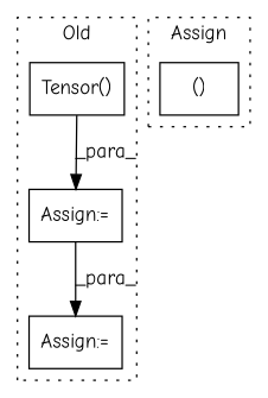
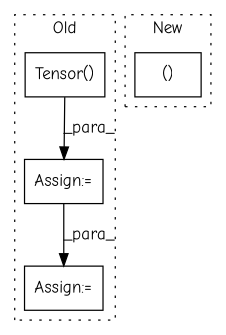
  digraph {
    fontname="Comic Neue"
    node [a=68 l=3 shape=box fontname="Comic Neue"]
    edge [fontname="Comic Neue"]
    n1 [a=75 l="13,1" label="Tensor()" s="14376,14395"]
    n2 [label="Assign:=" s=14373]
    n3 [label="Assign:=" s=14419]
    n4 [a=54 l=8 label="()" s=12947]
    subgraph cluster_1 {
      label=Old
      style=dotted
      n1
      n2
      n3
    }
    subgraph cluster_2 {
-     label=Assign
+     label=New
      style=dotted
      n4
    }
    n1 -> n2 [label=_para_]
    n2 -> n3 [label=_para_]
  }
